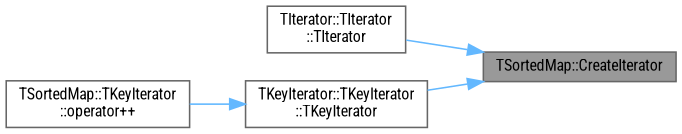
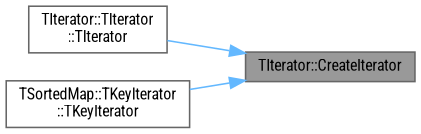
  digraph {
    fontname="Roboto Condensed"
    rankdir=RL
    node [color=grey40 fillcolor=white fontname="Roboto Condensed" fontsize=10 shape=box style=filled]
    edge [color=steelblue1 dir=back fontname="Roboto Condensed" fontsize=10 labelfontname=Helvetica labelfontsize=10 style=solid]
-   n1 [color=gray40 fillcolor=grey60 fontcolor=black height=0.2 label="TSortedMap::CreateIterator" width=0.4]
+   n1 [color=gray40 fillcolor=grey60 fontcolor=black height=0.2 label="TIterator::CreateIterator" width=0.4]
    n2 [height=0.2 label="TIterator::TIterator\l::TIterator" width=0.4]
-   n3 [height=0.2 label="TKeyIterator::TKeyIterator\l::TKeyIterator" width=0.4]
-   n4 [height=0.2 label="TSortedMap::TKeyIterator\l::operator++" width=0.4]
+   n3 [height=0.2 label="TSortedMap::TKeyIterator\l::TKeyIterator" width=0.4]
    n1 -> n2
    n1 -> n3
-   n3 -> n4
  }
